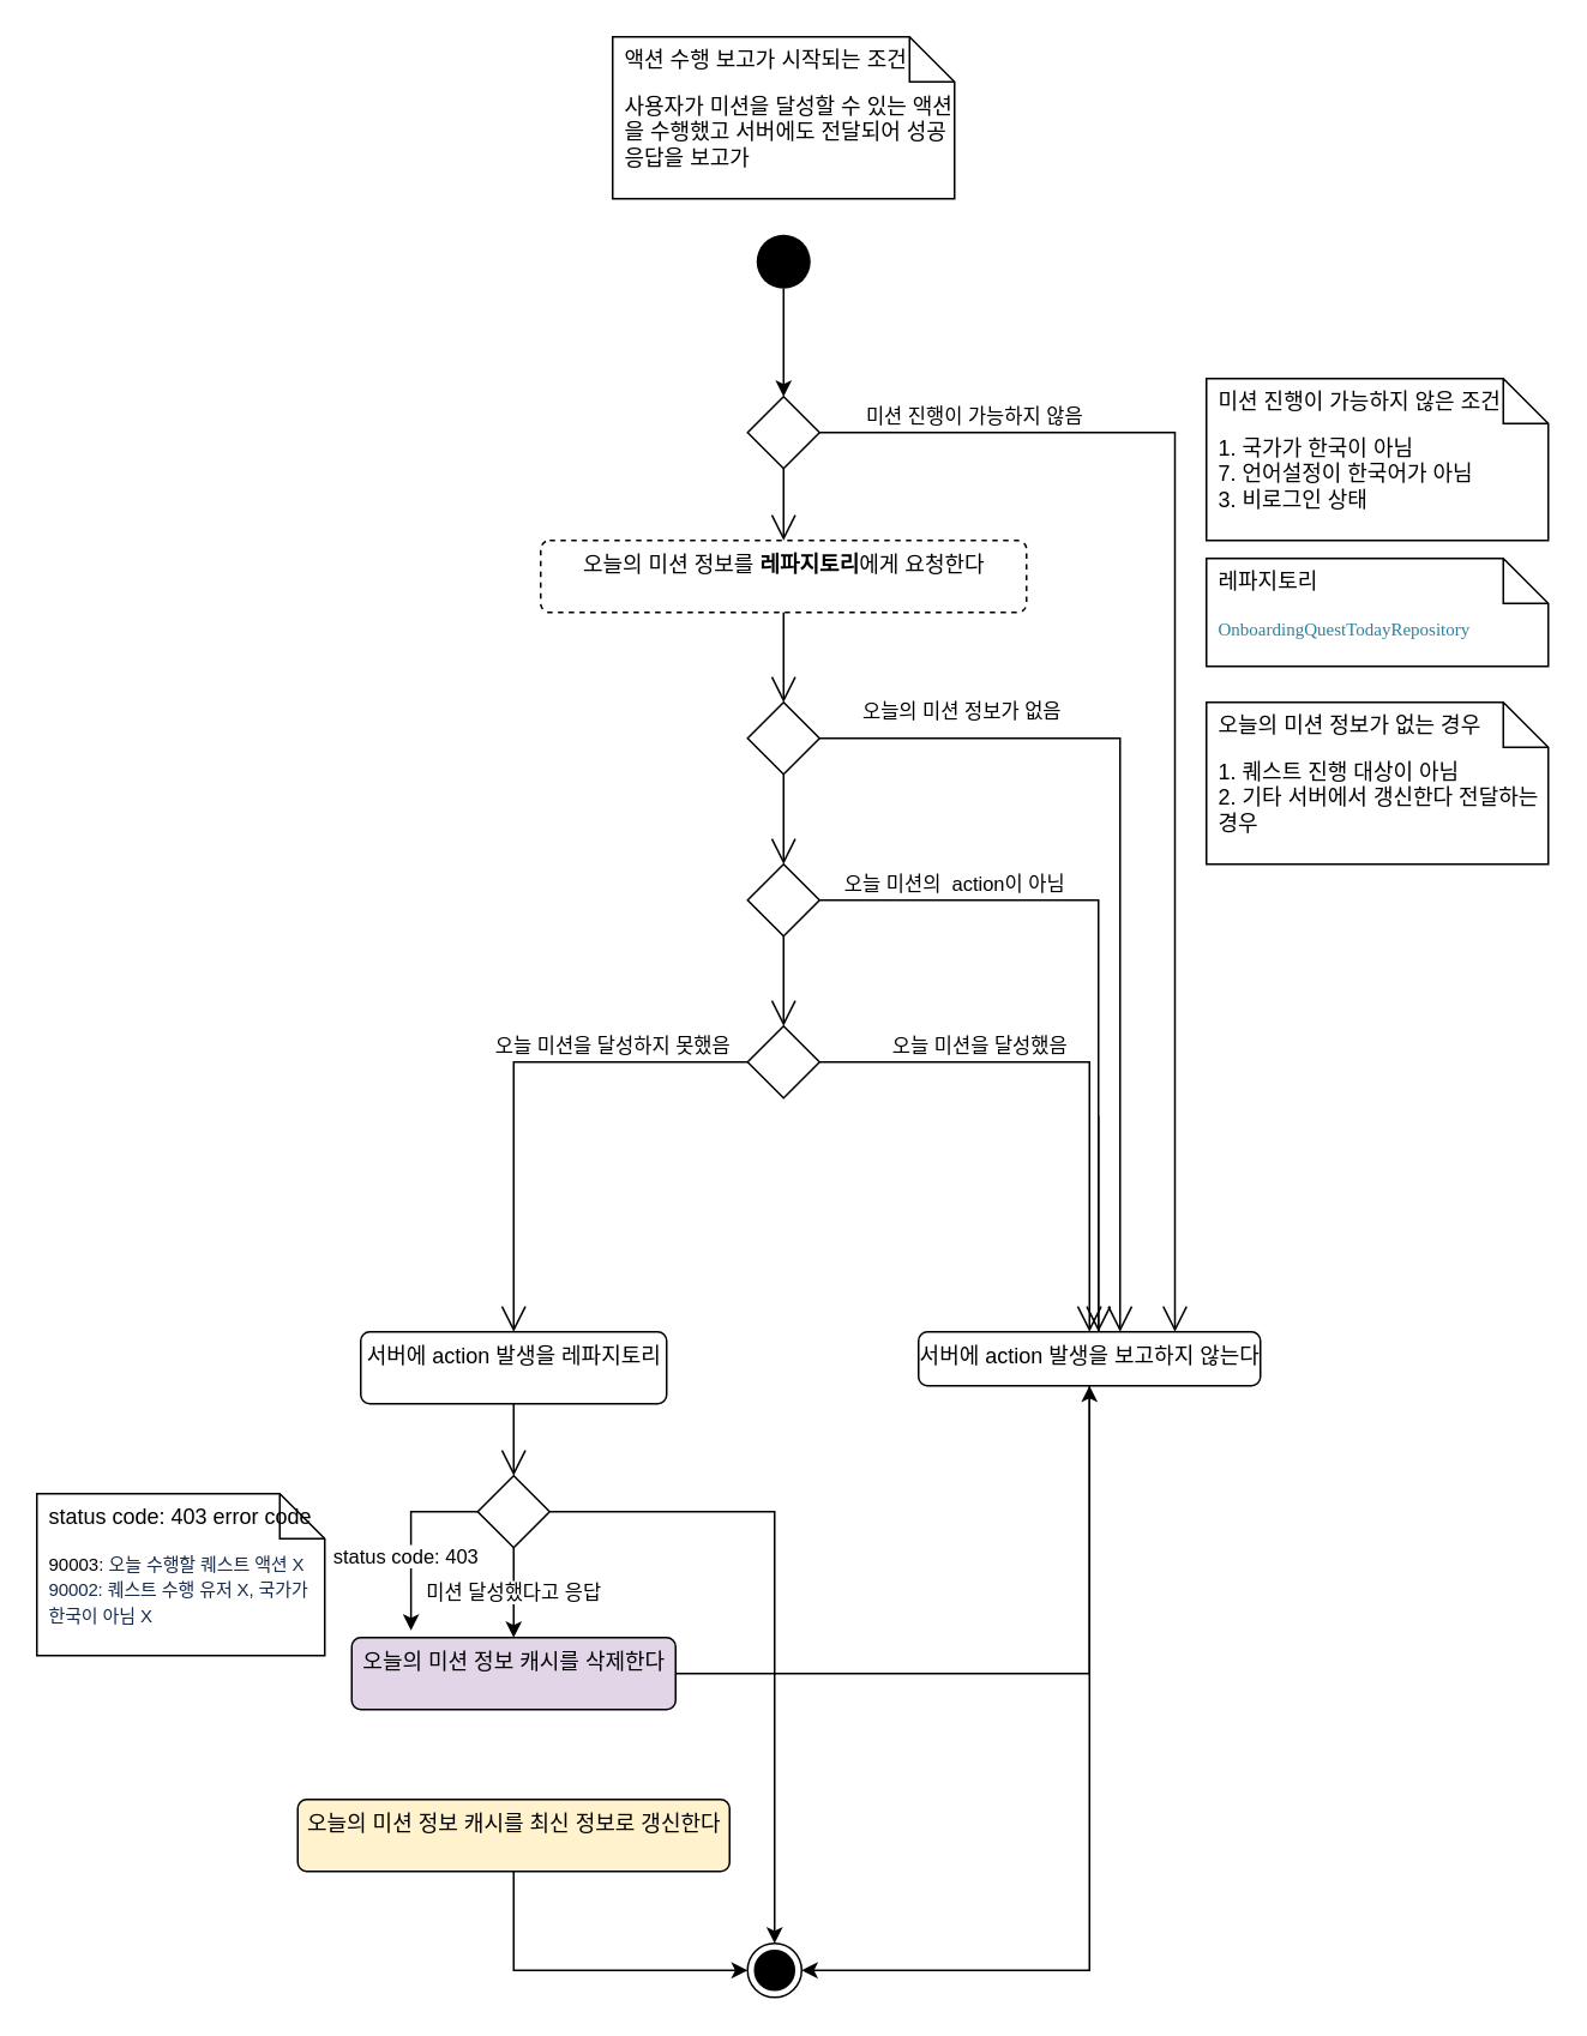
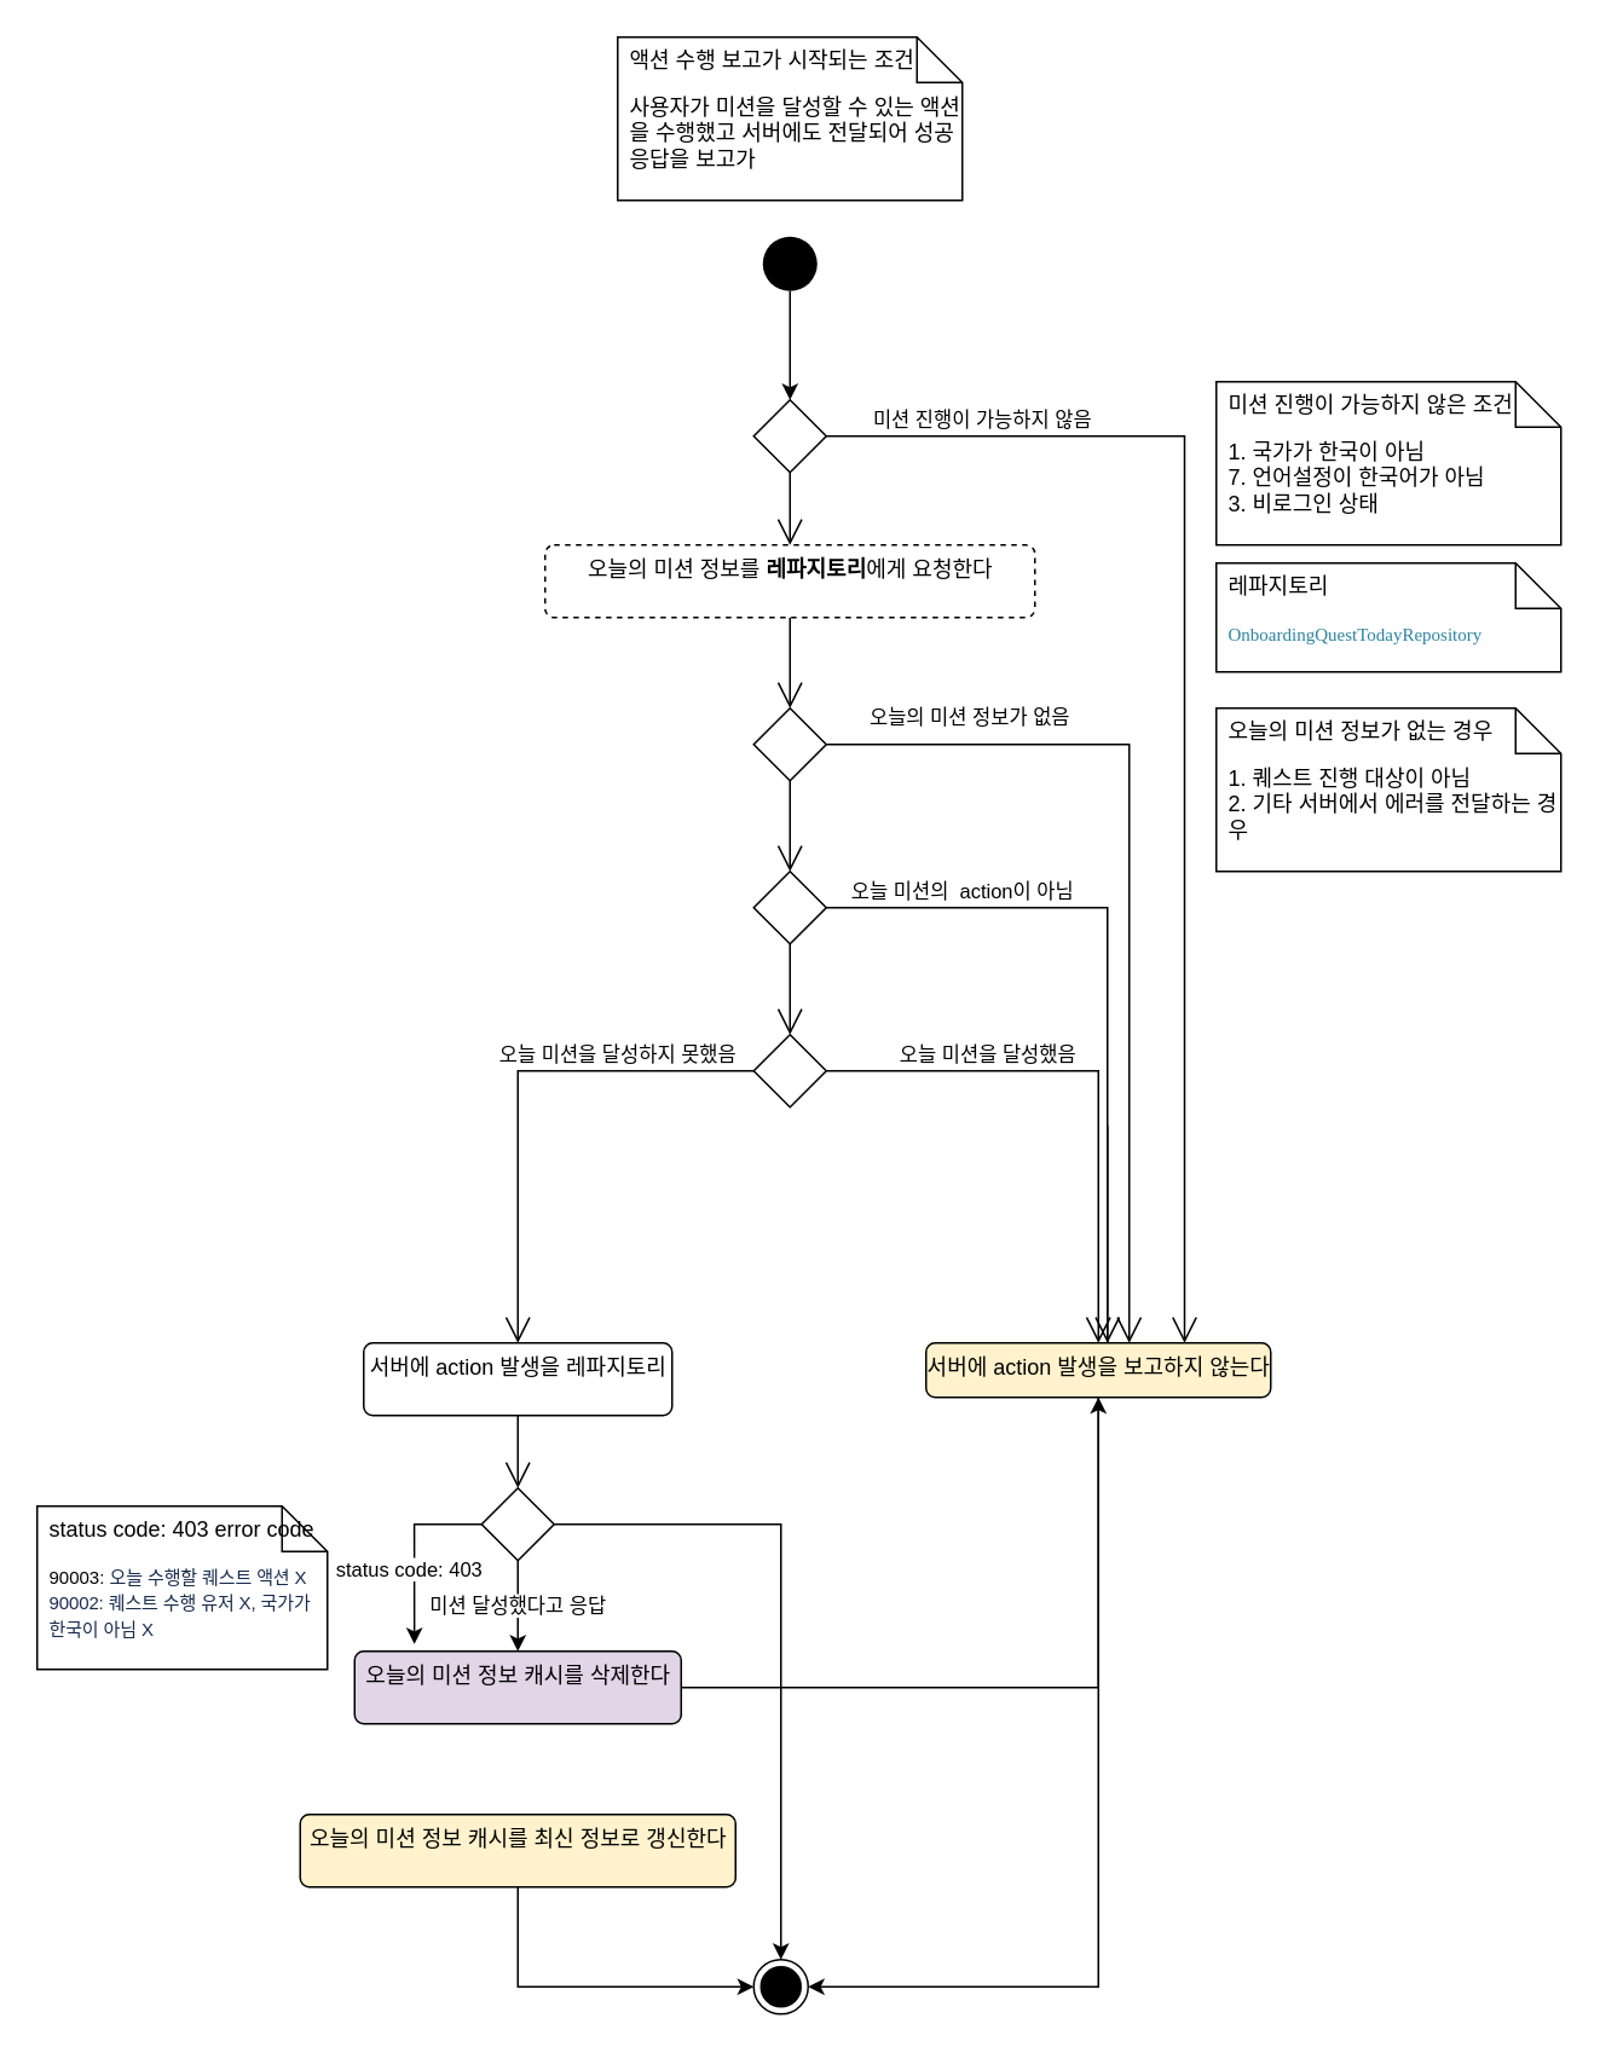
  <mxCell id="0" />
  <mxCell id="1" parent="0" />
  <mxCell id="2" value="" style="edgeStyle=orthogonalEdgeStyle;rounded=0;orthogonalLoop=1;jettySize=auto;html=1;entryX=0.5;entryY=0;entryDx=0;entryDy=0;" parent="1" source="3" target="7" edge="1"><mxGeometry relative="1" as="geometry"><mxPoint x="435" y="140" as="targetPoint" /></mxGeometry></mxCell>
  <mxCell id="3" value="" style="ellipse;fillColor=#000000;strokeColor=none;" parent="1" vertex="1"><mxGeometry x="420" y="130" width="30" height="30" as="geometry" /></mxCell>
  <mxCell id="4" value="" style="ellipse;html=1;shape=endState;fillColor=#000000;strokeColor=#000000;" parent="1" vertex="1"><mxGeometry x="415" y="1080" width="30" height="30" as="geometry" /></mxCell>
  <mxCell id="5" value="오늘의 미션 정보를 &lt;b&gt;레파지토리&lt;/b&gt;에게 요청한다" style="html=1;align=center;verticalAlign=top;rounded=1;absoluteArcSize=1;arcSize=10;dashed=1;" parent="1" vertex="1"><mxGeometry x="300" y="300" width="270" height="40" as="geometry" /></mxCell>
  <mxCell id="6" value="서버에 action 발생을 레파지토리" style="html=1;align=center;verticalAlign=top;rounded=1;absoluteArcSize=1;arcSize=10;dashed=0;" parent="1" vertex="1"><mxGeometry x="200" y="740" width="170" height="40" as="geometry" /></mxCell>
  <mxCell id="7" value="" style="shape=rhombus;html=1;verticalLabelPosition=bottom;verticalAlignment=top;" parent="1" vertex="1"><mxGeometry x="415" y="220" width="40" height="40" as="geometry" /></mxCell>
  <mxCell id="8" value="미션 진행이 가능하지 않음" style="edgeStyle=elbowEdgeStyle;html=1;elbow=vertical;verticalAlign=bottom;endArrow=open;rounded=0;labelBackgroundColor=none;endSize=12;entryX=0.75;entryY=0;entryDx=0;entryDy=0;" parent="1" source="7" target="23" edge="1"><mxGeometry x="-0.753" relative="1" as="geometry"><mxPoint x="640" y="730" as="targetPoint" /><Array as="points"><mxPoint x="600" y="240" /></Array><mxPoint as="offset" /></mxGeometry></mxCell>
  <mxCell id="9" value="" style="edgeStyle=elbowEdgeStyle;html=1;elbow=horizontal;verticalAlign=bottom;endArrow=open;rounded=0;labelBackgroundColor=none;endSize=12;entryX=0.5;entryY=0;entryDx=0;entryDy=0;" parent="1" source="7" target="5" edge="1"><mxGeometry relative="1" as="geometry"><mxPoint x="335" y="240" as="targetPoint" /></mxGeometry></mxCell>
  <mxCell id="10" value="" style="shape=rhombus;html=1;verticalLabelPosition=bottom;verticalAlignment=top;" parent="1" vertex="1"><mxGeometry x="415" y="390" width="40" height="40" as="geometry" /></mxCell>
  <mxCell id="11" value="" style="edgeStyle=elbowEdgeStyle;html=1;elbow=horizontal;align=right;verticalAlign=bottom;endArrow=none;rounded=0;labelBackgroundColor=none;startArrow=open;startSize=12;entryX=0.5;entryY=1;entryDx=0;entryDy=0;" parent="1" source="10" target="5" edge="1"><mxGeometry relative="1" as="geometry"><mxPoint x="470" y="350" as="targetPoint" /></mxGeometry></mxCell>
  <mxCell id="12" value="오늘의 미션 정보가 없음" style="edgeStyle=elbowEdgeStyle;html=1;elbow=vertical;verticalAlign=bottom;endArrow=open;rounded=0;labelBackgroundColor=none;endSize=12;exitX=1;exitY=0.5;exitDx=0;exitDy=0;" parent="1" source="10" edge="1"><mxGeometry x="-0.684" y="6" relative="1" as="geometry"><mxPoint x="622" y="740" as="targetPoint" /><mxPoint x="488" y="406" as="sourcePoint" /><Array as="points"><mxPoint x="560" y="410" /></Array><mxPoint as="offset" /></mxGeometry></mxCell>
  <mxCell id="13" value="" style="shape=rhombus;html=1;verticalLabelPosition=bottom;verticalAlignment=top;" parent="1" vertex="1"><mxGeometry x="415" y="480" width="40" height="40" as="geometry" /></mxCell>
  <mxCell id="14" value="" style="edgeStyle=elbowEdgeStyle;html=1;elbow=horizontal;align=right;verticalAlign=bottom;endArrow=none;rounded=0;labelBackgroundColor=none;startArrow=open;startSize=12;entryX=0.5;entryY=1;entryDx=0;entryDy=0;" parent="1" source="13" target="10" edge="1"><mxGeometry relative="1" as="geometry"><mxPoint x="435" y="440" as="targetPoint" /></mxGeometry></mxCell>
  <mxCell id="15" value="오늘 미션의 &amp;nbsp;action이 아님" style="edgeStyle=elbowEdgeStyle;html=1;elbow=horizontal;verticalAlign=bottom;endArrow=open;rounded=0;labelBackgroundColor=none;endSize=12;startArrow=none;" parent="1" source="23" edge="1"><mxGeometry y="-144" relative="1" as="geometry"><mxPoint x="610" y="740" as="targetPoint" /><Array as="points"><mxPoint x="610" y="620" /></Array><mxPoint x="64" y="-120" as="offset" /></mxGeometry></mxCell>
  <mxCell id="16" value="" style="shape=rhombus;html=1;verticalLabelPosition=bottom;verticalAlignment=top;" parent="1" vertex="1"><mxGeometry x="415" y="570" width="40" height="40" as="geometry" /></mxCell>
  <mxCell id="17" value="" style="edgeStyle=elbowEdgeStyle;html=1;elbow=vertical;align=right;verticalAlign=bottom;endArrow=none;rounded=0;labelBackgroundColor=none;startArrow=open;startSize=12;entryX=0.5;entryY=1;entryDx=0;entryDy=0;" parent="1" source="16" target="13" edge="1"><mxGeometry relative="1" as="geometry"><mxPoint x="435" y="530" as="targetPoint" /></mxGeometry></mxCell>
  <mxCell id="18" value="오늘 미션을 달성했음" style="edgeStyle=elbowEdgeStyle;html=1;elbow=vertical;verticalAlign=bottom;endArrow=open;rounded=0;labelBackgroundColor=none;endSize=12;entryX=0.5;entryY=0;entryDx=0;entryDy=0;" parent="1" source="16" target="23" edge="1"><mxGeometry x="-0.409" relative="1" as="geometry"><mxPoint x="660" y="590" as="targetPoint" /><Array as="points"><mxPoint x="530" y="590" /><mxPoint x="585" y="590" /></Array><mxPoint as="offset" /></mxGeometry></mxCell>
  <mxCell id="19" value="오늘 미션을 달성하지 못했음" style="edgeStyle=elbowEdgeStyle;html=1;elbow=vertical;verticalAlign=bottom;endArrow=open;rounded=0;labelBackgroundColor=none;endSize=12;entryX=0.5;entryY=0;entryDx=0;entryDy=0;" parent="1" source="16" target="6" edge="1"><mxGeometry x="-0.464" relative="1" as="geometry"><mxPoint x="260" y="580" as="targetPoint" /><Array as="points"><mxPoint x="370" y="590" /><mxPoint x="370" y="580" /></Array><mxPoint as="offset" /></mxGeometry></mxCell>
  <mxCell id="20" value="1. 국가가 한국이 아님&lt;br&gt;7. 언어설정이 한국어가 아님&lt;br&gt;3. 비로그인 상태&amp;nbsp;" style="shape=note2;boundedLbl=1;whiteSpace=wrap;html=1;size=25;verticalAlign=top;align=left;spacingLeft=5;" parent="1" vertex="1"><mxGeometry x="670" y="210" width="190" height="90" as="geometry" /></mxCell>
  <mxCell id="21" value="미션 진행이 가능하지 않은 조건" style="resizeWidth=1;part=1;strokeColor=none;fillColor=none;align=left;spacingLeft=5;" parent="20" vertex="1"><mxGeometry width="190" height="25" relative="1" as="geometry" /></mxCell>
  <mxCell id="22" style="edgeStyle=orthogonalEdgeStyle;rounded=0;orthogonalLoop=1;jettySize=auto;html=1;exitX=0.5;exitY=1;exitDx=0;exitDy=0;entryX=1;entryY=0.5;entryDx=0;entryDy=0;" parent="1" source="23" target="4" edge="1"><mxGeometry relative="1" as="geometry" /></mxCell>
- <mxCell id="23" value="서버에 action 발생을 보고하지 않는다" style="html=1;align=center;verticalAlign=top;rounded=1;absoluteArcSize=1;arcSize=10;dashed=0;" parent="1" vertex="1"><mxGeometry x="510" y="740" width="190" height="30" as="geometry" /></mxCell>
+ <mxCell id="23" value="서버에 action 발생을 보고하지 않는다" style="html=1;align=center;verticalAlign=top;rounded=1;absoluteArcSize=1;arcSize=10;dashed=0;fillColor=#fff2cc;" parent="1" vertex="1"><mxGeometry x="510" y="740" width="190" height="30" as="geometry" /></mxCell>
  <mxCell id="24" value="" style="edgeStyle=elbowEdgeStyle;html=1;elbow=horizontal;verticalAlign=bottom;endArrow=none;rounded=0;labelBackgroundColor=none;endSize=12;" parent="1" source="13" target="23" edge="1"><mxGeometry x="-0.574" y="10" relative="1" as="geometry"><mxPoint x="610" y="740" as="targetPoint" /><mxPoint x="455" y="500" as="sourcePoint" /><Array as="points"><mxPoint x="610" y="500" /></Array><mxPoint as="offset" /></mxGeometry></mxCell>
  <mxCell id="25" style="edgeStyle=orthogonalEdgeStyle;rounded=0;orthogonalLoop=1;jettySize=auto;html=1;" parent="1" source="29" target="4" edge="1"><mxGeometry relative="1" as="geometry" /></mxCell>
  <mxCell id="26" value="미션 달성했다고 응답" style="edgeStyle=orthogonalEdgeStyle;rounded=0;orthogonalLoop=1;jettySize=auto;html=1;entryX=0.5;entryY=0;entryDx=0;entryDy=0;" parent="1" source="29" target="36" edge="1"><mxGeometry relative="1" as="geometry" /></mxCell>
  <mxCell id="27" style="edgeStyle=orthogonalEdgeStyle;rounded=0;orthogonalLoop=1;jettySize=auto;html=1;entryX=0.183;entryY=-0.1;entryDx=0;entryDy=0;entryPerimeter=0;" parent="1" source="29" target="36" edge="1"><mxGeometry relative="1" as="geometry"><mxPoint x="230" y="900" as="targetPoint" /><Array as="points"><mxPoint x="228" y="840" /></Array></mxGeometry></mxCell>
  <mxCell id="28" value="status code: 403" style="edgeLabel;html=1;align=center;verticalAlign=middle;resizable=0;points=[];" parent="27" vertex="1" connectable="0"><mxGeometry x="0.205" y="-3" relative="1" as="geometry"><mxPoint as="offset" /></mxGeometry></mxCell>
  <mxCell id="29" value="" style="shape=rhombus;html=1;verticalLabelPosition=bottom;verticalAlignment=top;" parent="1" vertex="1"><mxGeometry x="265" y="820" width="40" height="40" as="geometry" /></mxCell>
  <mxCell id="30" value="" style="edgeStyle=elbowEdgeStyle;html=1;elbow=horizontal;align=right;verticalAlign=bottom;endArrow=none;rounded=0;labelBackgroundColor=none;startArrow=open;startSize=12;" parent="1" source="29" edge="1"><mxGeometry relative="1" as="geometry"><mxPoint x="285" y="780" as="targetPoint" /></mxGeometry></mxCell>
  <mxCell id="31" style="edgeStyle=orthogonalEdgeStyle;rounded=0;orthogonalLoop=1;jettySize=auto;html=1;exitX=0.5;exitY=1;exitDx=0;exitDy=0;entryX=0;entryY=0.5;entryDx=0;entryDy=0;" parent="1" source="32" target="4" edge="1"><mxGeometry relative="1" as="geometry" /></mxCell>
  <mxCell id="32" value="오늘의 미션 정보 캐시를 최신 정보로 갱신한다" style="html=1;align=center;verticalAlign=top;rounded=1;absoluteArcSize=1;arcSize=10;dashed=0;fillColor=#fff2cc;" parent="1" vertex="1"><mxGeometry x="165" y="1000" width="240" height="40" as="geometry" /></mxCell>
  <mxCell id="33" value="&lt;font style=&quot;font-size: 10px&quot;&gt;90003:&amp;nbsp;&lt;span style=&quot;color: rgb(23 , 43 , 77) ; font-family: , &amp;#34;blinkmacsystemfont&amp;#34; , &amp;#34;segoe ui&amp;#34; , &amp;#34;roboto&amp;#34; , &amp;#34;noto sans&amp;#34; , &amp;#34;ubuntu&amp;#34; , &amp;#34;droid sans&amp;#34; , &amp;#34;helvetica neue&amp;#34; , sans-serif ; letter-spacing: -0.08px ; background-color: rgb(255 , 255 , 255)&quot;&gt;오늘 수행할 퀘스트 액션 X&lt;br&gt;90002: 퀘스트 수행 유저 X, 국가가 한국이 아님 X&amp;nbsp;&lt;br&gt;&lt;/span&gt;&lt;/font&gt;" style="shape=note2;boundedLbl=1;whiteSpace=wrap;html=1;size=25;verticalAlign=top;align=left;spacingLeft=5;" parent="1" vertex="1"><mxGeometry y="830" width="160" height="90" as="geometry" x="20" /></mxCell>
  <mxCell id="34" value="status code: 403 error code" style="resizeWidth=1;part=1;strokeColor=none;fillColor=none;align=left;spacingLeft=5;" parent="33" vertex="1"><mxGeometry width="160" height="25" relative="1" as="geometry" /></mxCell>
  <mxCell id="35" value="" style="edgeStyle=orthogonalEdgeStyle;rounded=0;orthogonalLoop=1;jettySize=auto;html=1;" parent="1" source="36" target="23" edge="1"><mxGeometry relative="1" as="geometry" /></mxCell>
  <mxCell id="36" value="오늘의 미션 정보 캐시를 삭제한다" style="html=1;align=center;verticalAlign=top;rounded=1;absoluteArcSize=1;arcSize=10;dashed=0;fillColor=#e1d5e7;" parent="1" vertex="1"><mxGeometry x="195" y="910" width="180" height="40" as="geometry" /></mxCell>
- <mxCell id="37" value="1. 퀘스트 진행 대상이 아님&lt;br&gt;2. 기타 서버에서 갱신한다 전달하는 경우&amp;nbsp;" style="shape=note2;boundedLbl=1;whiteSpace=wrap;html=1;size=25;verticalAlign=top;align=left;spacingLeft=5;" parent="1" vertex="1"><mxGeometry x="670" y="390" width="190" height="90" as="geometry" /></mxCell>
+ <mxCell id="37" value="1. 퀘스트 진행 대상이 아님&lt;br&gt;2. 기타 서버에서 에러를 전달하는 경우&amp;nbsp;" style="shape=note2;boundedLbl=1;whiteSpace=wrap;html=1;size=25;verticalAlign=top;align=left;spacingLeft=5;" parent="1" vertex="1"><mxGeometry x="670" y="390" width="190" height="90" as="geometry" /></mxCell>
  <mxCell id="38" value="오늘의 미션 정보가 없는 경우" style="resizeWidth=1;part=1;strokeColor=none;fillColor=none;align=left;spacingLeft=5;" parent="37" vertex="1"><mxGeometry width="190" height="25" relative="1" as="geometry" /></mxCell>
  <mxCell id="39" value="&lt;p class=&quot;p1&quot; style=&quot;margin: 0px ; font-stretch: normal ; line-height: normal ; font-family: &amp;#34;menlo&amp;#34; ; color: rgb(43 , 131 , 159) ; background-color: rgb(255 , 255 , 255)&quot;&gt;&lt;font style=&quot;font-size: 10px&quot;&gt;OnboardingQuestTodayRepository&lt;/font&gt;&lt;/p&gt;" style="shape=note2;boundedLbl=1;whiteSpace=wrap;html=1;size=25;verticalAlign=top;align=left;spacingLeft=5;" parent="1" vertex="1"><mxGeometry x="670" y="310" width="190" height="60" as="geometry" /></mxCell>
  <mxCell id="40" value="레파지토리" style="resizeWidth=1;part=1;strokeColor=none;fillColor=none;align=left;spacingLeft=5;" parent="39" vertex="1"><mxGeometry width="190" height="25" relative="1" as="geometry" /></mxCell>
  <mxCell id="41" value="&lt;span style=&quot;text-align: center&quot;&gt;사용자가 미션을 달성할 수 있는 액션을 수행했고 서버에도 전달되어 성공 응답을 보고가&lt;/span&gt;" style="shape=note2;boundedLbl=1;whiteSpace=wrap;html=1;size=25;verticalAlign=top;align=left;spacingLeft=5;" parent="1" vertex="1"><mxGeometry x="340" y="20" width="190" height="90" as="geometry" /></mxCell>
  <mxCell id="42" value="액션 수행 보고가 시작되는 조건" style="resizeWidth=1;part=1;strokeColor=none;fillColor=none;align=left;spacingLeft=5;" parent="41" vertex="1"><mxGeometry width="190" height="25" relative="1" as="geometry" /></mxCell>
